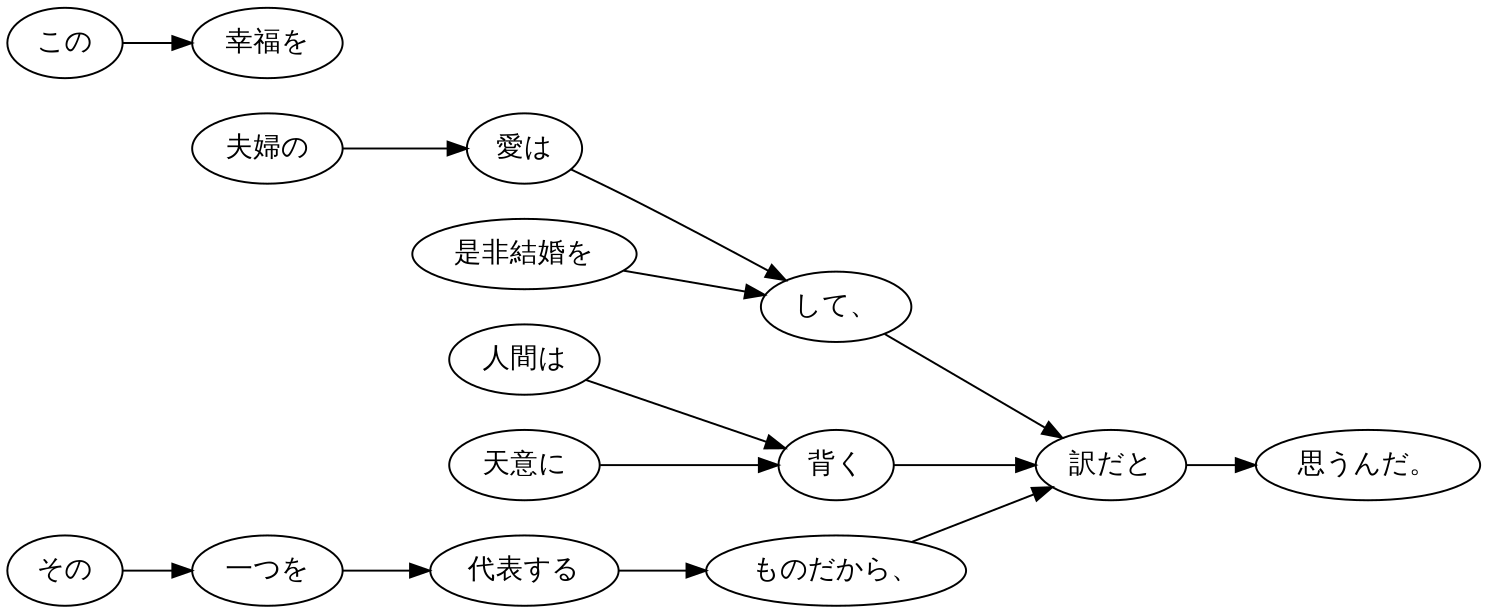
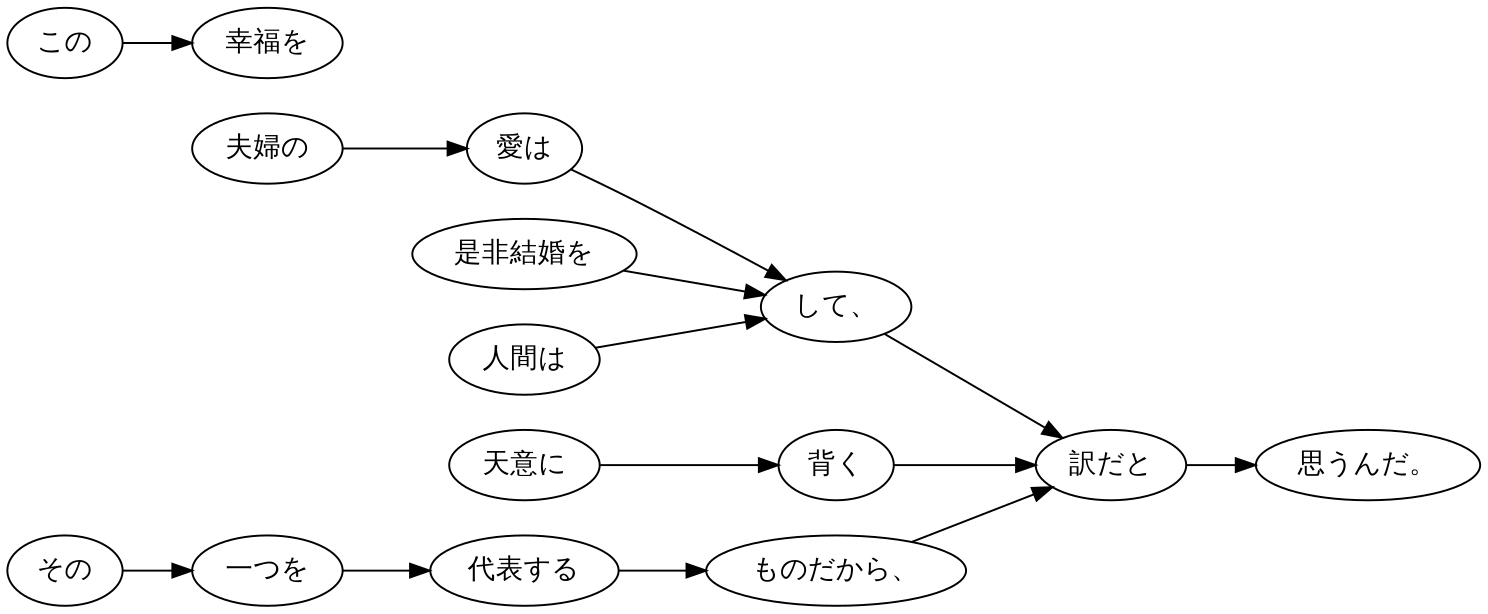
  digraph {
    rankdir=LR
    n1 [label="夫婦の"]
    n2 [label="愛は"]
    n3 [label="して、"]
    n4 [label="ものだから、"]
    n5 [label="訳だと"]
    n6 [label="その"]
    n7 [label="一つを"]
    n8 [label="代表する"]
    n9 [label="思うんだ。"]
    n10 [label="人間は"]
    n11 [label="是非結婚を"]
    n12 [label="この"]
    n13 [label="幸福を"]
    n14 [label="背く"]
    n15 [label="天意に"]
    n1 -> n2
    n2 -> n3
    n3 -> n5
    n4 -> n5
    n5 -> n9
    n6 -> n7
    n7 -> n8
    n8 -> n4
-   n10 -> n14
+   n10 -> n3
    n11 -> n3
    n12 -> n13
    n14 -> n5
    n15 -> n14
  }
